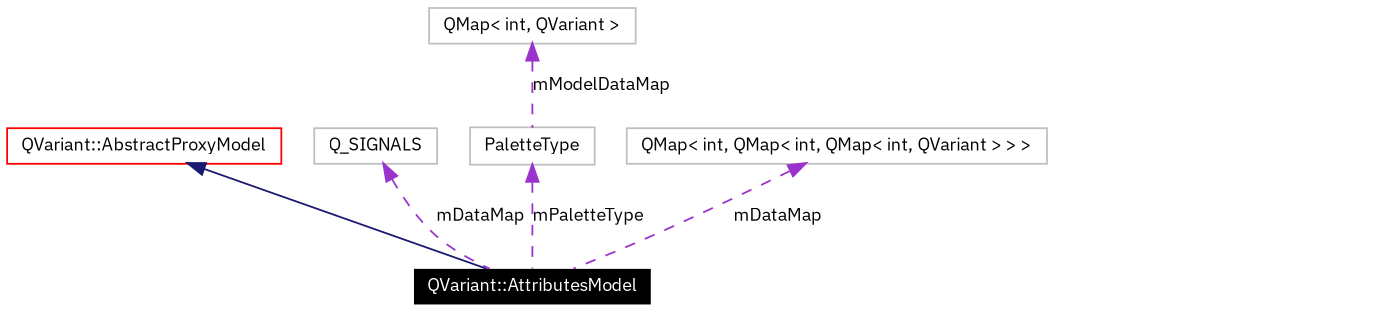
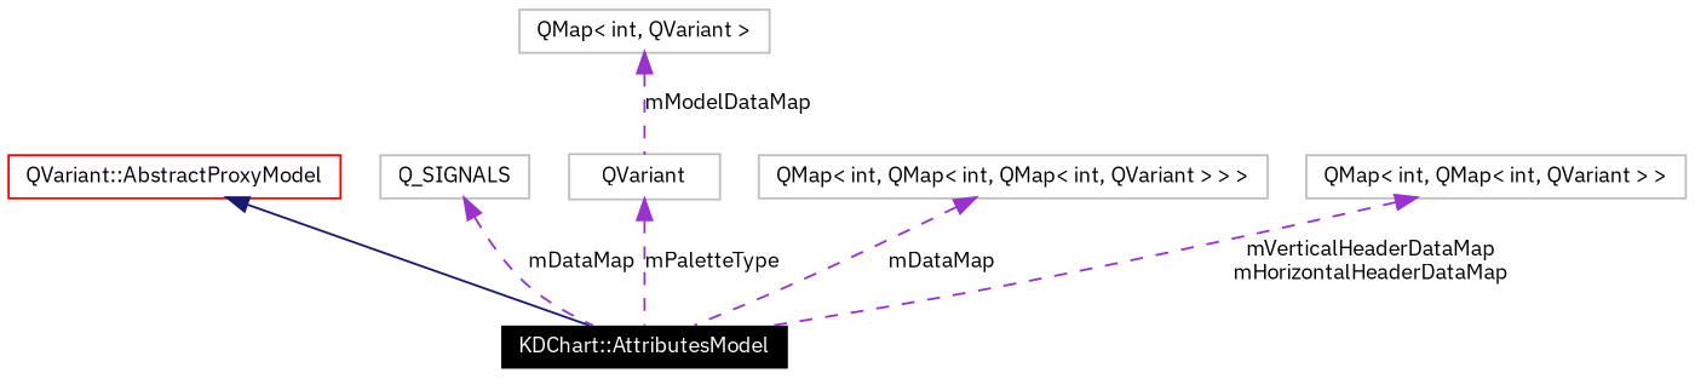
  digraph {
    fontname="IBM Plex Sans"
    node [color=grey75 fontname="IBM Plex Sans" fontsize=10 shape=record]
    edge [color=darkorchid3 dir=back fontname="IBM Plex Sans" fontsize=10 labelfontname=Helvetica labelfontsize=10 style=dashed]
-   n1 [color=white fillcolor=black fontcolor=white height=0.2 label="QVariant::AttributesModel" style=filled width=0.4]
+   n1 [color=white fillcolor=black fontcolor=white height=0.2 label="KDChart::AttributesModel" style=filled width=0.4]
    n2 [color=red height=0.2 label="QVariant::AbstractProxyModel" width=0.4]
    n3 [height=0.2 label=Q_SIGNALS width=0.4]
-   n4 [height=0.2 label=PaletteType width=0.4]
+   n4 [height=0.2 label=QVariant width=0.4]
    n5 [height=0.2 label="QMap\< int, QVariant \>" width=0.4]
    n6 [height=0.2 label="QMap\< int, QMap\< int, QMap\< int, QVariant \> \> \>" width=0.4]
+   n7 [height=0.2 label="QMap\< int, QMap\< int, QVariant \> \>" width=0.4]
    n2 -> n1 [color=midnightblue style=solid]
    n3 -> n1 [label=mDataMap]
    n4 -> n1 [label=mPaletteType]
    n5 -> n4 [label=mModelDataMap]
    n6 -> n1 [label=mDataMap]
+   n7 -> n1 [label="mVerticalHeaderDataMap\nmHorizontalHeaderDataMap"]
  }
